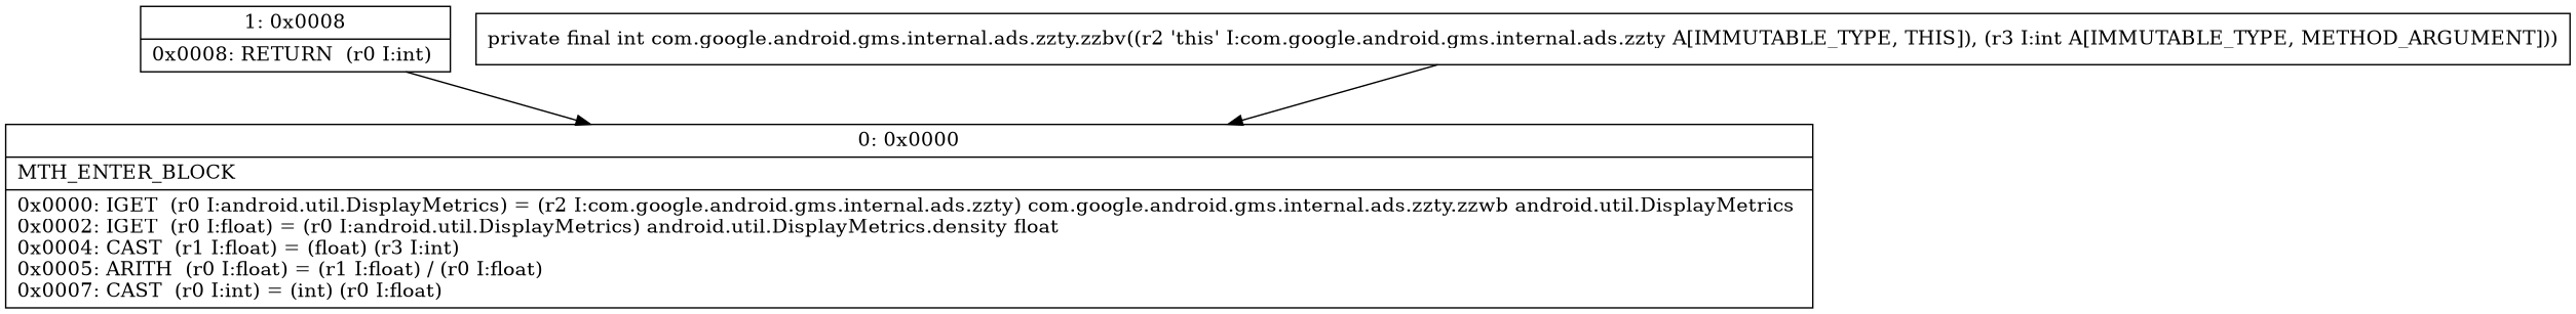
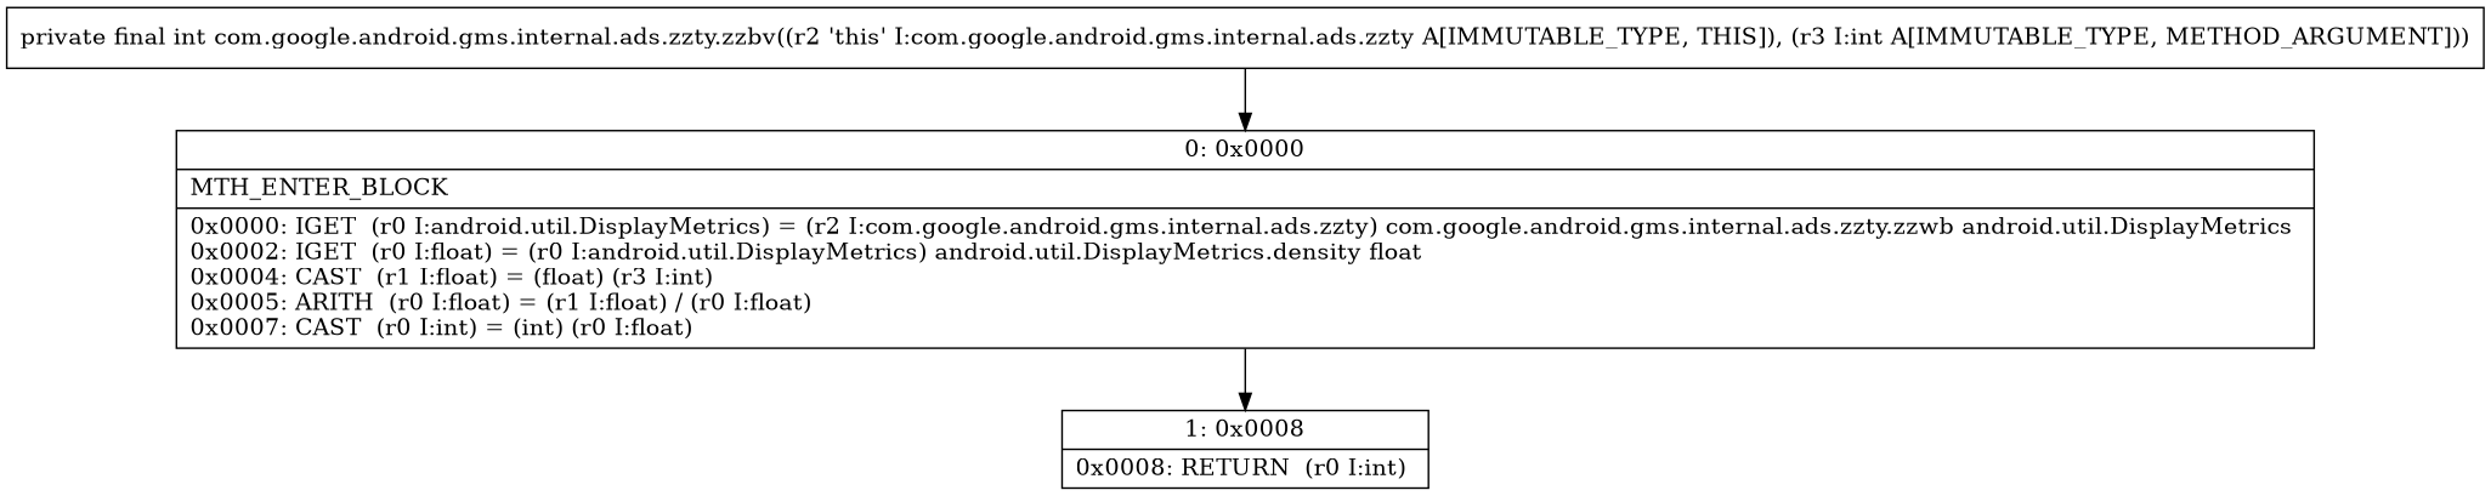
  digraph {
    node [shape=record]
    n1 [label="{0\:\ 0x0000|MTH_ENTER_BLOCK\l|0x0000: IGET  (r0 I:android.util.DisplayMetrics) = (r2 I:com.google.android.gms.internal.ads.zzty) com.google.android.gms.internal.ads.zzty.zzwb android.util.DisplayMetrics \l0x0002: IGET  (r0 I:float) = (r0 I:android.util.DisplayMetrics) android.util.DisplayMetrics.density float \l0x0004: CAST  (r1 I:float) = (float) (r3 I:int) \l0x0005: ARITH  (r0 I:float) = (r1 I:float) \/ (r0 I:float) \l0x0007: CAST  (r0 I:int) = (int) (r0 I:float) \l}"]
    n2 [label="{1\:\ 0x0008|0x0008: RETURN  (r0 I:int) \l}"]
    n3 [label="{private final int com.google.android.gms.internal.ads.zzty.zzbv((r2 'this' I:com.google.android.gms.internal.ads.zzty A[IMMUTABLE_TYPE, THIS]), (r3 I:int A[IMMUTABLE_TYPE, METHOD_ARGUMENT])) }"]
-   n2 -> n1
+   n1 -> n2
    n3 -> n1
  }
